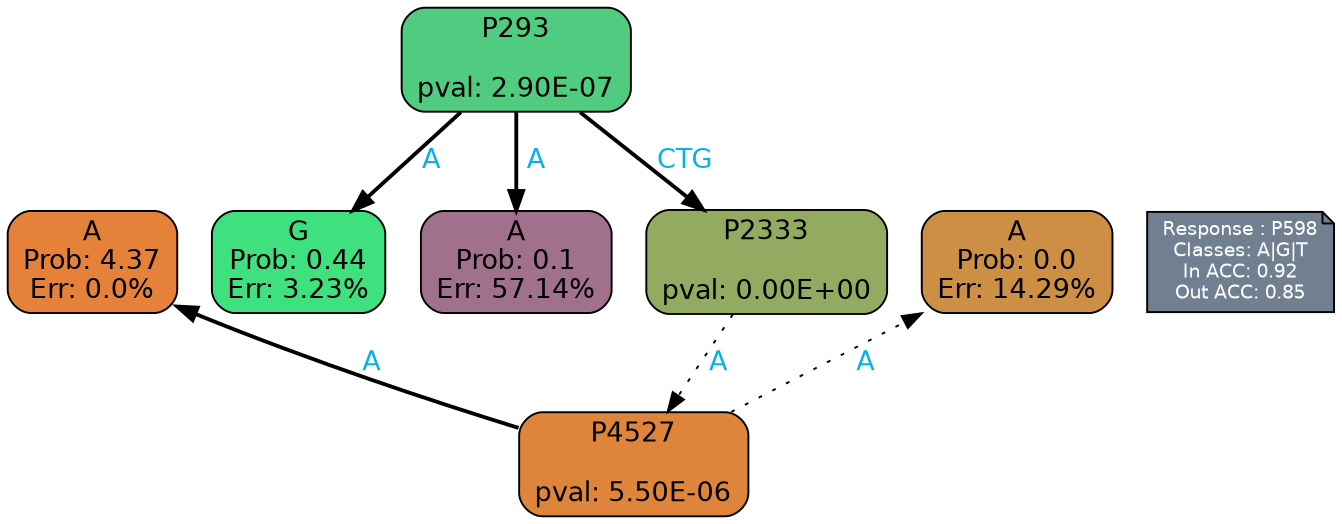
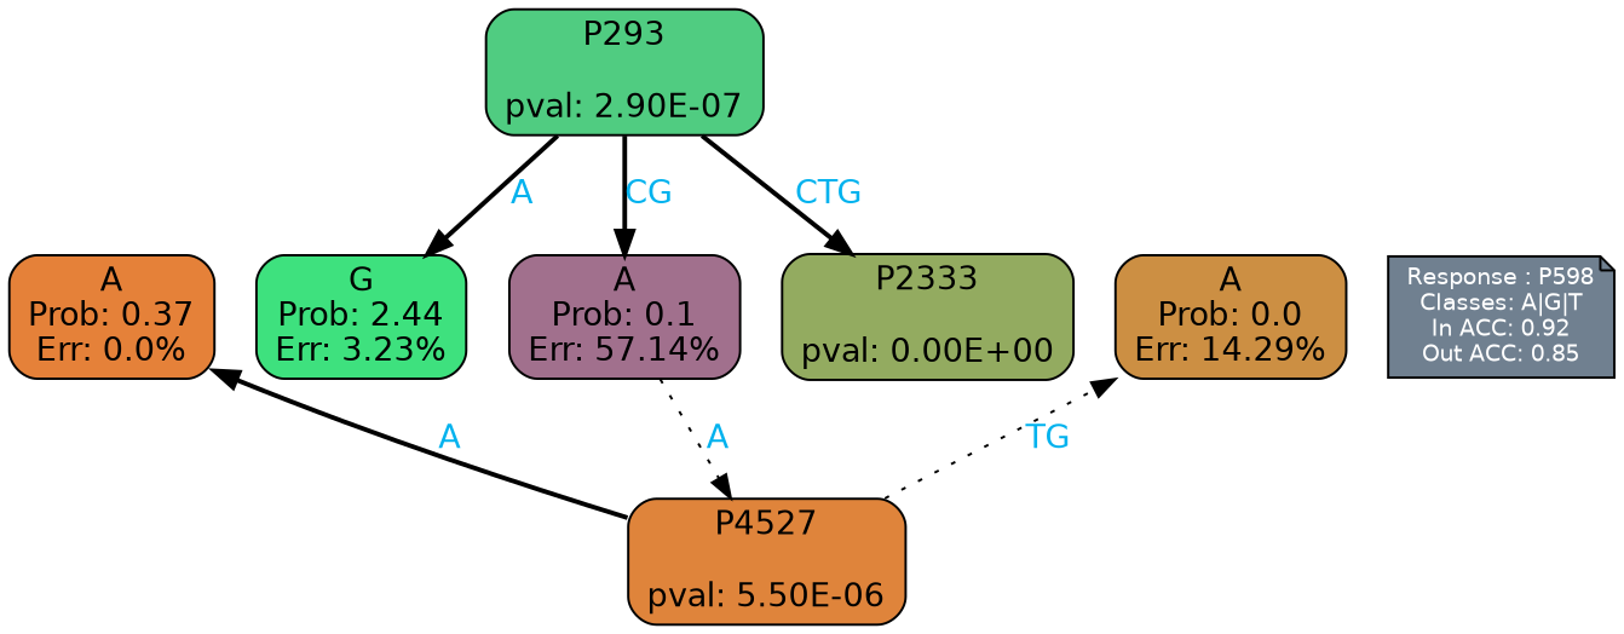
  digraph {
    ranksep=equally
    splines=polylines
    node [color=black fontname=helvetica shape=box style="filled, rounded"]
    edge [fontcolor=deepskyblue2 fontname=helvetica style=bold]
-   n1 [fillcolor="#e58139" label="A\nProb: 4.37\nErr: 0.0%"]
+   n1 [fillcolor="#e58139" label="A\nProb: 0.37\nErr: 0.0%"]
    n2 [fillcolor="#cc8f43" label="A\nProb: 0.0\nErr: 14.29%"]
-   n3 [fillcolor="#3ee17e" label="G\nProb: 0.44\nErr: 3.23%"]
+   n3 [fillcolor="#3ee17e" label="G\nProb: 2.44\nErr: 3.23%"]
    n4 [fillcolor="#a1708d" label="A\nProb: 0.1\nErr: 57.14%"]
    n5 [align=left fillcolor=slategray fontcolor=white fontsize=10 label="Response : P598\nClasses: A|G|T\nIn ACC: 0.92\nOut ACC: 0.85\n" shape=note style=filled]
    n6 [fillcolor="#93ab60" label="P2333\n\npval: 0.00E+00"]
    n7 [fillcolor="#df843b" label="P4527\n\npval: 5.50E-06"]
    n8 [fillcolor="#50cc81" label="P293\n\npval: 2.90E-07"]
    subgraph sub_1 {
      rank=same
      n1
      n2
      n3
      n4
    }
    subgraph sub_2 {
      rank=same
      n5
      n6
    }
-   n6 -> n7 [label=A style=dotted]
+   n4 -> n7 [label=A style=dotted]
    n7 -> n1 [label=A]
-   n7 -> n2 [label=A style=dotted]
+   n7 -> n2 [label=TG style=dotted]
    n8 -> n3 [label=A]
-   n8 -> n4 [label=A]
+   n8 -> n4 [label=CG]
    n8 -> n6 [label=CTG]
  }
